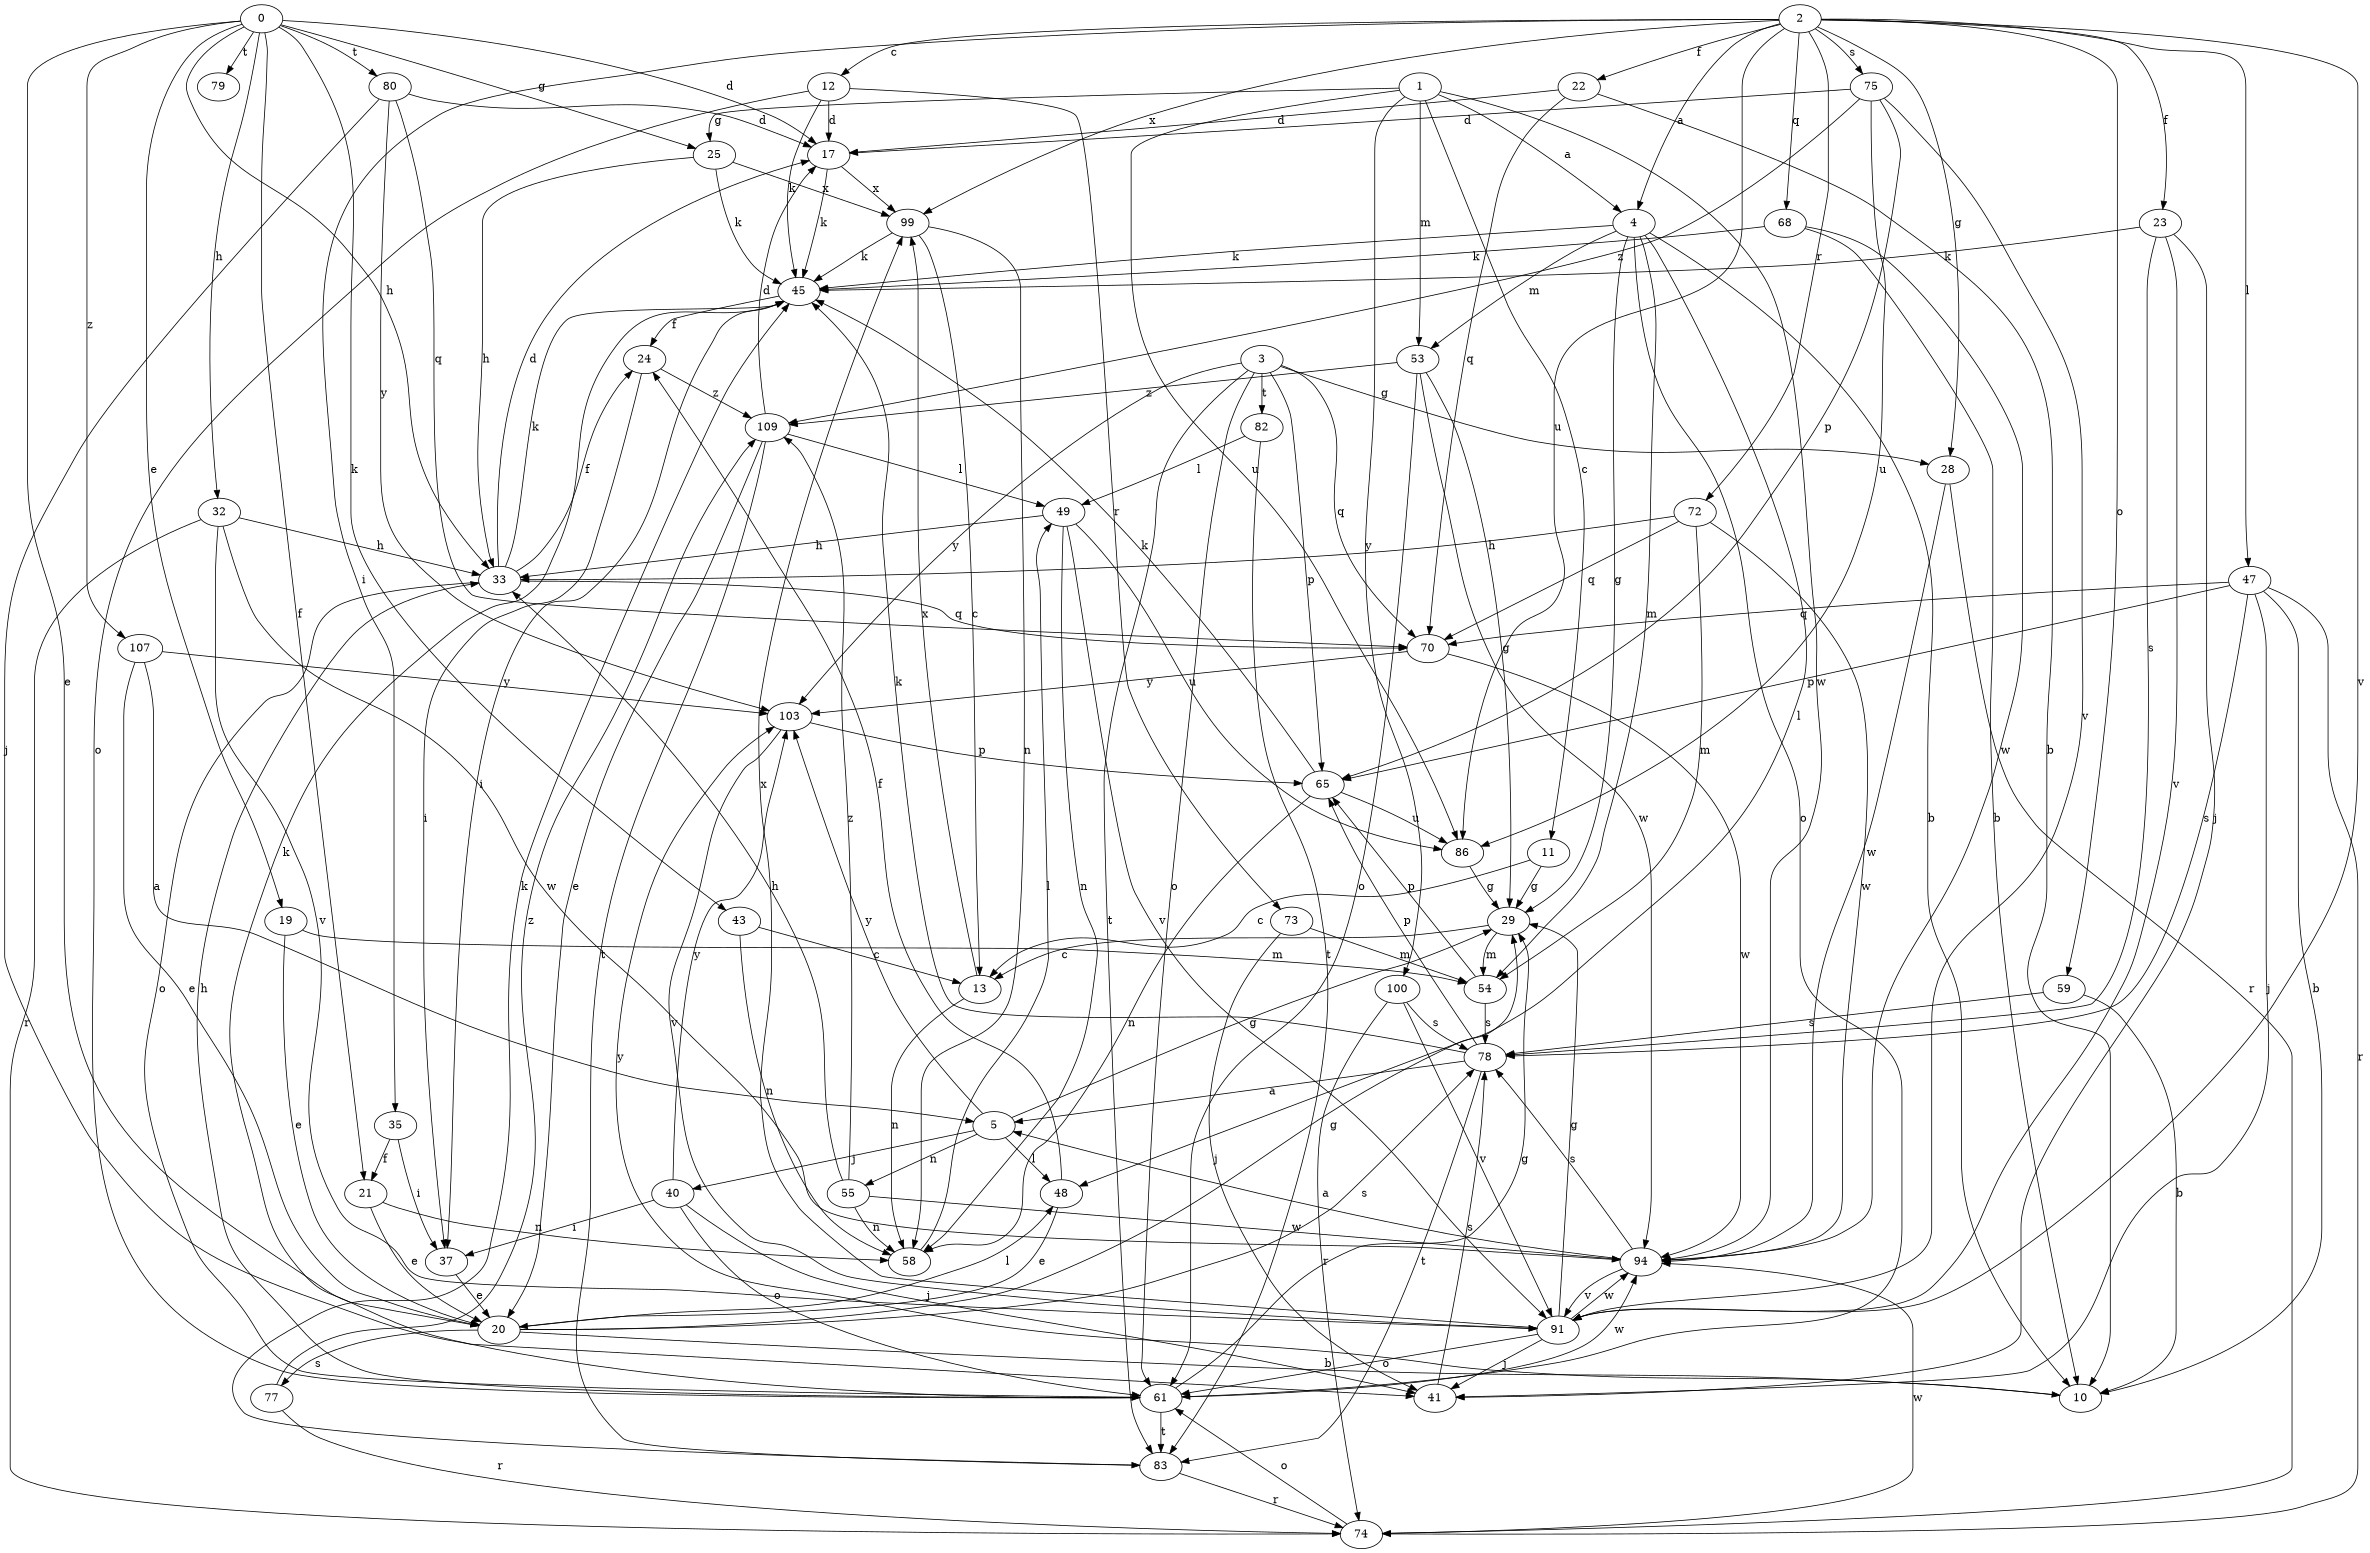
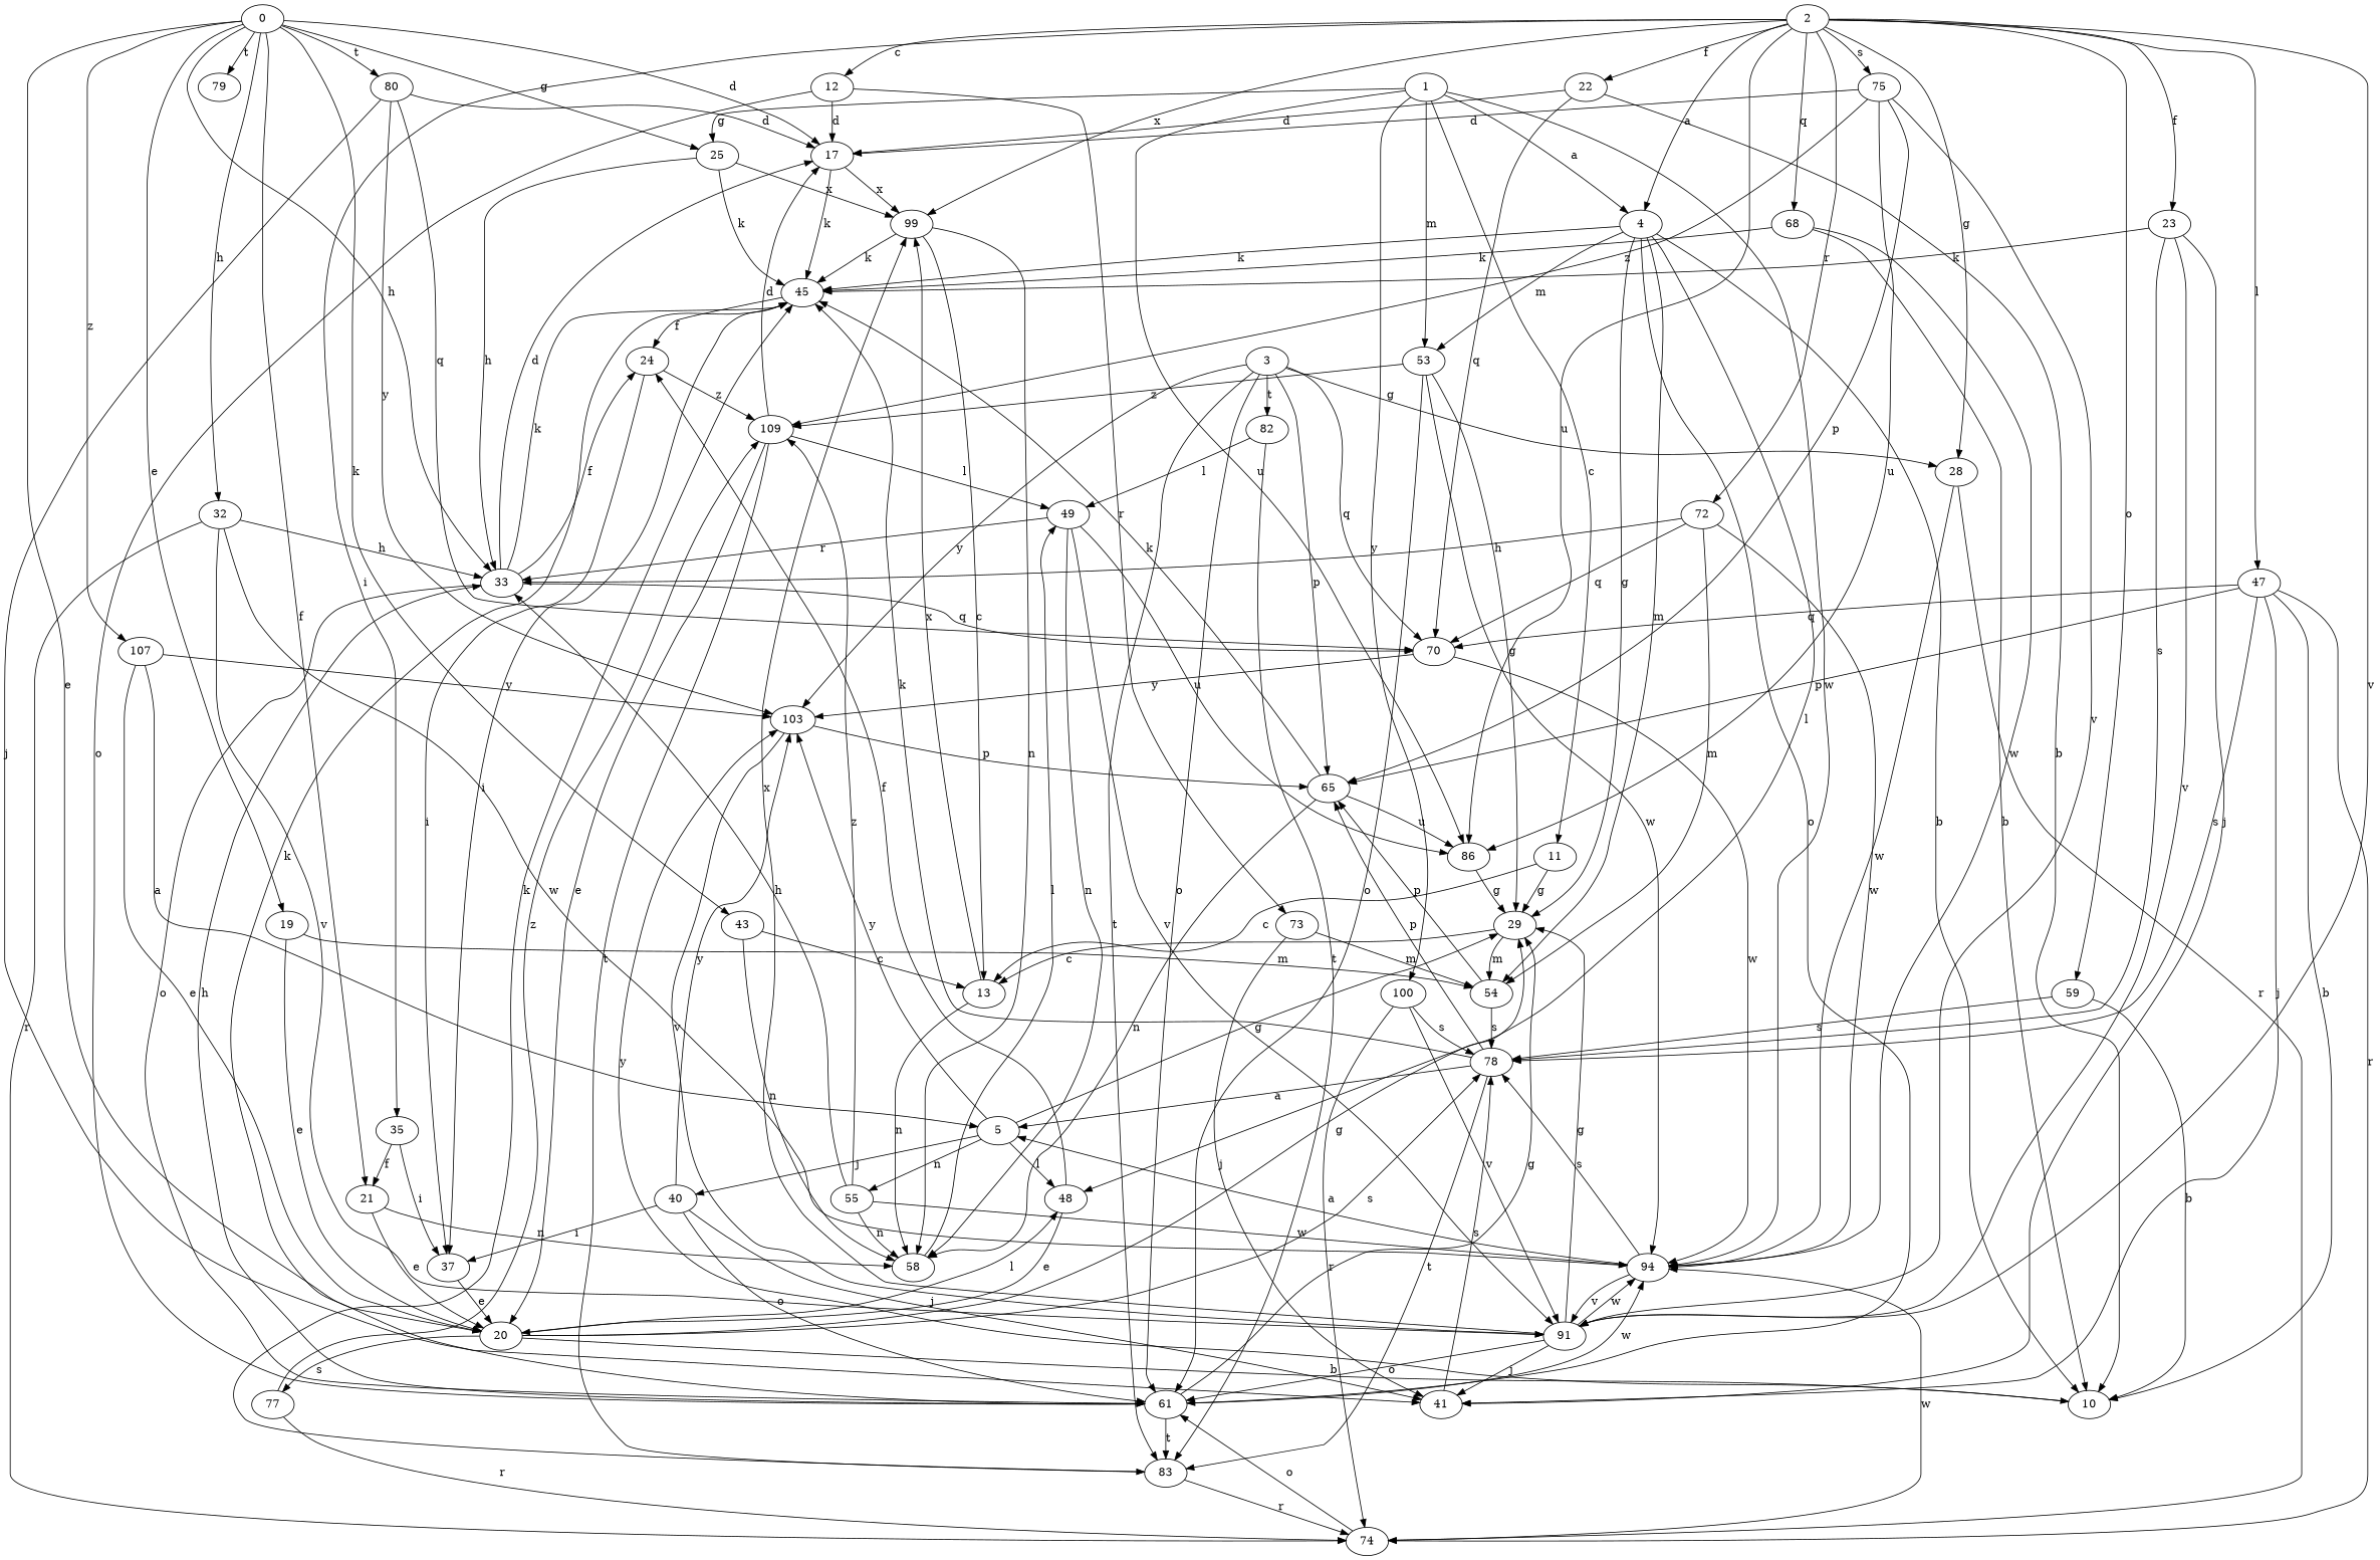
  strict digraph {
    0
    17
    19
    20
    21
    25
    32
    33
    43
    79
    80
    107
    3
    28
    61
    65
    70
    82
    83
    103
    99
    45
    54
    10
    29
    48
    77
    78
    58
    94
    91
    74
    24
    13
    41
    5
    1
    4
    11
    53
    86
    100
    109
    2
    12
    22
    23
    35
    47
    59
    68
    72
    75
    73
    37
    49
    40
    55
    0 -> 17 [label=d]
    0 -> 19 [label=e]
    0 -> 20 [label=e]
    0 -> 21 [label=f]
    0 -> 25 [label=g]
    0 -> 32 [label=h]
    0 -> 33 [label=h]
    0 -> 43 [label=k]
    0 -> 79 [label=t]
    0 -> 80 [label=t]
    0 -> 107 [label=z]
    17 -> 99 [label=x]
    17 -> 45 [label=k]
    19 -> 20 [label=e]
    19 -> 54 [label=m]
    20 -> 10 [label=b]
    20 -> 29 [label=g]
    20 -> 48 [label=l]
    20 -> 77 [label=s]
    20 -> 78 [label=s]
    21 -> 20 [label=e]
    21 -> 58 [label=n]
    25 -> 33 [label=h]
    25 -> 99 [label=x]
    25 -> 45 [label=k]
    32 -> 33 [label=h]
    32 -> 94 [label=w]
    32 -> 91 [label=v]
    32 -> 74 [label=r]
    33 -> 17 [label=d]
    33 -> 61 [label=o]
    33 -> 70 [label=q]
    33 -> 45 [label=k]
    33 -> 24 [label=f]
    43 -> 58 [label=n]
    43 -> 13 [label=c]
    80 -> 17 [label=d]
    80 -> 70 [label=q]
    80 -> 103 [label=y]
    80 -> 41 [label=j]
    107 -> 20 [label=e]
    107 -> 103 [label=y]
    107 -> 5 [label=a]
    3 -> 28 [label=g]
    3 -> 61 [label=o]
    3 -> 65 [label=p]
    3 -> 70 [label=q]
    3 -> 82 [label=t]
    3 -> 83 [label=t]
    3 -> 103 [label=y]
    28 -> 94 [label=w]
    28 -> 74 [label=r]
    61 -> 33 [label=h]
    61 -> 83 [label=t]
    61 -> 45 [label=k]
    61 -> 29 [label=g]
    61 -> 94 [label=w]
    65 -> 45 [label=k]
    65 -> 58 [label=n]
    65 -> 86 [label=u]
    70 -> 103 [label=y]
    70 -> 94 [label=w]
    82 -> 83 [label=t]
    82 -> 49 [label=l]
    83 -> 45 [label=k]
    83 -> 74 [label=r]
    103 -> 65 [label=p]
    103 -> 91 [label=v]
    99 -> 45 [label=k]
    99 -> 58 [label=n]
    99 -> 13 [label=c]
    45 -> 24 [label=f]
    45 -> 37 [label=i]
    54 -> 65 [label=p]
    54 -> 78 [label=s]
    10 -> 103 [label=y]
    29 -> 54 [label=m]
    29 -> 13 [label=c]
    48 -> 20 [label=e]
    48 -> 24 [label=f]
    77 -> 74 [label=r]
    77 -> 109 [label=z]
    78 -> 65 [label=p]
    78 -> 83 [label=t]
    78 -> 45 [label=k]
    78 -> 5 [label=a]
    58 -> 49 [label=l]
    94 -> 78 [label=s]
    94 -> 91 [label=v]
    94 -> 5 [label=a]
    91 -> 61 [label=o]
    91 -> 99 [label=x]
    91 -> 29 [label=g]
    91 -> 94 [label=w]
    91 -> 41 [label=j]
    74 -> 61 [label=o]
    74 -> 94 [label=w]
    24 -> 109 [label=z]
    24 -> 37 [label=i]
    13 -> 99 [label=x]
    13 -> 58 [label=n]
    41 -> 78 [label=s]
    5 -> 103 [label=y]
    5 -> 29 [label=g]
    5 -> 48 [label=l]
    5 -> 40 [label=j]
    5 -> 55 [label=n]
    1 -> 25 [label=g]
    1 -> 94 [label=w]
    1 -> 4 [label=a]
    1 -> 11 [label=c]
    1 -> 53 [label=m]
    1 -> 86 [label=u]
    1 -> 100 [label=y]
    4 -> 61 [label=o]
    4 -> 45 [label=k]
    4 -> 54 [label=m]
    4 -> 10 [label=b]
    4 -> 29 [label=g]
    4 -> 48 [label=l]
    4 -> 53 [label=m]
    11 -> 29 [label=g]
    11 -> 13 [label=c]
    53 -> 61 [label=o]
    53 -> 29 [label=g]
    53 -> 94 [label=w]
    53 -> 109 [label=z]
    86 -> 29 [label=g]
    100 -> 78 [label=s]
    100 -> 91 [label=v]
    100 -> 74 [label=r]
    109 -> 17 [label=d]
    109 -> 20 [label=e]
    109 -> 83 [label=t]
    109 -> 49 [label=l]
    2 -> 28 [label=g]
    2 -> 99 [label=x]
    2 -> 91 [label=v]
    2 -> 4 [label=a]
    2 -> 86 [label=u]
    2 -> 12 [label=c]
    2 -> 22 [label=f]
    2 -> 23 [label=f]
    2 -> 35 [label=i]
    2 -> 47 [label=l]
    2 -> 59 [label=o]
    2 -> 68 [label=q]
    2 -> 72 [label=r]
    2 -> 75 [label=s]
    12 -> 17 [label=d]
    12 -> 61 [label=o]
-   12 -> 45 [label=k]
    12 -> 73 [label=r]
    22 -> 17 [label=d]
    22 -> 70 [label=q]
    22 -> 10 [label=b]
    23 -> 45 [label=k]
    23 -> 78 [label=s]
    23 -> 91 [label=v]
    23 -> 41 [label=j]
    35 -> 21 [label=f]
    35 -> 37 [label=i]
    47 -> 65 [label=p]
    47 -> 70 [label=q]
    47 -> 10 [label=b]
    47 -> 78 [label=s]
    47 -> 74 [label=r]
    47 -> 41 [label=j]
    59 -> 10 [label=b]
    59 -> 78 [label=s]
    68 -> 45 [label=k]
    68 -> 10 [label=b]
    68 -> 94 [label=w]
    72 -> 33 [label=h]
    72 -> 70 [label=q]
    72 -> 54 [label=m]
    72 -> 94 [label=w]
    75 -> 17 [label=d]
    75 -> 65 [label=p]
    75 -> 91 [label=v]
    75 -> 86 [label=u]
    75 -> 109 [label=z]
    73 -> 54 [label=m]
    73 -> 41 [label=j]
    37 -> 20 [label=e]
-   49 -> 33 [label=h]
+   49 -> 33 [label=r]
    49 -> 58 [label=n]
    49 -> 91 [label=v]
    49 -> 86 [label=u]
    40 -> 61 [label=o]
    40 -> 103 [label=y]
    40 -> 41 [label=j]
    40 -> 37 [label=i]
    55 -> 33 [label=h]
    55 -> 58 [label=n]
    55 -> 94 [label=w]
    55 -> 109 [label=z]
  }
